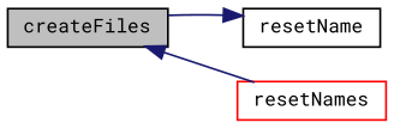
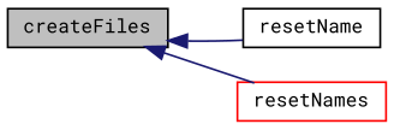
  digraph {
    fontname="Roboto Mono"
    rankdir=LR
    node [color=black fontname="Roboto Mono" fontsize=10 shape=record]
    edge [color=midnightblue dir=back fontname="Roboto Mono" fontsize=10 labelfontname=FreeSans labelfontsize=10 style=solid]
    n1 [fillcolor=grey75 fontcolor=black height=0.2 label=createFiles style=filled width=0.4]
    n2 [height=0.2 label=resetName width=0.4]
    n3 [color=red height=0.2 label=resetNames width=0.4]
-   n2 -> n1
+   n1 -> n2
    n1 -> n3
  }
